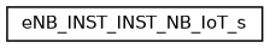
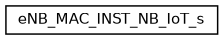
  digraph {
    rankdir=LR
-   n1 [color=black fillcolor=white fontname=Helvetica fontsize=10 height=0.2 label=eNB_INST_INST_NB_IoT_s shape=box style=filled width=0.4]
+   n1 [color=black fillcolor=white fontname=Helvetica fontsize=10 height=0.2 label=eNB_MAC_INST_NB_IoT_s shape=box style=filled width=0.4]
  }
